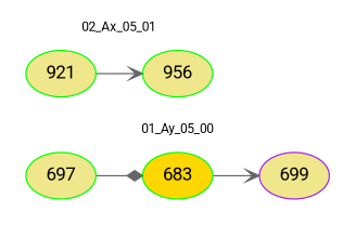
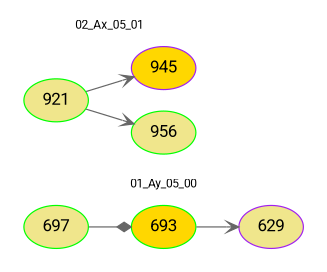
  digraph {
    fontname=Roboto
    rankdir=LR
    node [color=green fillcolor=khaki fontname=Roboto style=filled]
    edge [arrowhead=vee color=gray40 fontname=Roboto]
    n1 [label=697]
-   n2 [fillcolor=gold label=683]
-   n3 [color=purple label=699]
+   n2 [fillcolor=gold label=693]
+   n3 [color=purple label=629]
    n4 [label=956]
    n5 [label=921]
+   n6 [color=purple fillcolor=gold label=945]
    subgraph cluster_1 {
      color=white
      fontsize=10
      label="01_Ay_05_00"
      n1
      n2
      n3
    }
    subgraph cluster_2 {
      color=white
      fontsize=10
      label="02_Ax_05_01"
      n4
      n5
+     n6
    }
    n1 -> n2 [arrowhead=diamond]
    n2 -> n3
    n5 -> n4
+   n5 -> n6
  }
